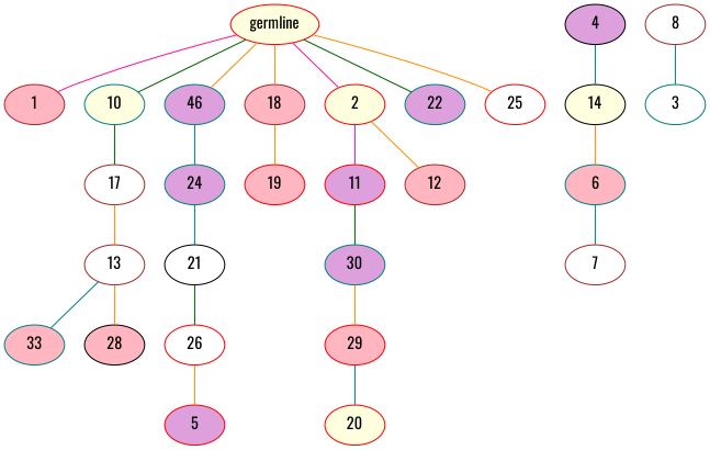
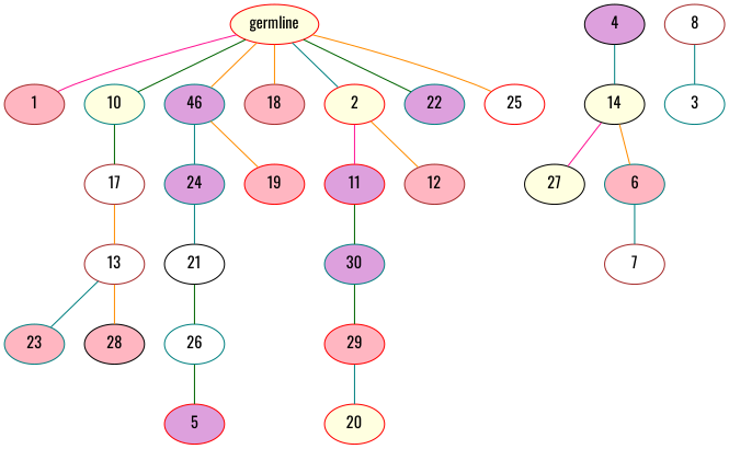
  graph {
    fontname=Oswald
    node [color=teal fillcolor=lightpink fontname=Oswald style=filled]
    edge [color=darkorange fontname=Oswald]
    n1 [color=red fillcolor=lightyellow label=germline]
    n2 [color=brown label=1]
    n3 [fillcolor=lightyellow label=10]
    n4 [fillcolor=plum label=46]
    n5 [color=brown label=18]
    n6 [color=red fillcolor=lightyellow label=2]
    n7 [fillcolor=plum label=22]
    n8 [color=red fillcolor=white label=25]
    n9 [color=brown fillcolor=white label=17]
    n10 [fillcolor=plum label=24]
    n11 [color=red label=19]
    n12 [color=red fillcolor=plum label=11]
    n13 [color=brown label=12]
    n14 [color=brown fillcolor=white label=13]
-   n15 [label=33]
+   n15 [label=23]
    n16 [color=black label=28]
    n17 [color=black fillcolor=white label=21]
-   n18 [color=red fillcolor=white label=26]
+   n18 [fillcolor=white label=26]
    n19 [color=red fillcolor=plum label=5]
    n20 [color=black fillcolor=plum label=4]
    n21 [color=black fillcolor=lightyellow label=14]
    n22 [color=brown fillcolor=white label=8]
    n23 [fillcolor=white label=3]
+   n24 [color=black fillcolor=lightyellow label=27]
    n25 [label=6]
    n26 [color=brown fillcolor=white label=7]
    n27 [fillcolor=plum label=30]
    n28 [color=red label=29]
    n29 [color=red fillcolor=lightyellow label=20]
    n1 -- n2 [color=deeppink]
    n1 -- n3 [color=darkgreen]
    n1 -- n4
    n1 -- n5
-   n1 -- n6 [color=deeppink]
+   n1 -- n6 [color=teal]
    n1 -- n7 [color=darkgreen]
    n1 -- n8
    n3 -- n9 [color=darkgreen]
    n4 -- n10 [color=teal]
-   n5 -- n11
+   n4 -- n11
    n6 -- n12 [color=deeppink]
    n6 -- n13
    n9 -- n14
    n10 -- n17 [color=teal]
    n12 -- n27 [color=darkgreen]
    n14 -- n15 [color=teal]
    n14 -- n16
    n17 -- n18 [color=darkgreen]
-   n18 -- n19
+   n18 -- n19 [color=darkgreen]
    n20 -- n21 [color=teal]
+   n21 -- n24 [color=deeppink]
    n21 -- n25
    n22 -- n23 [color=teal]
    n25 -- n26 [color=teal]
-   n27 -- n28
+   n27 -- n28 [color=darkgreen]
    n28 -- n29 [color=teal]
  }
